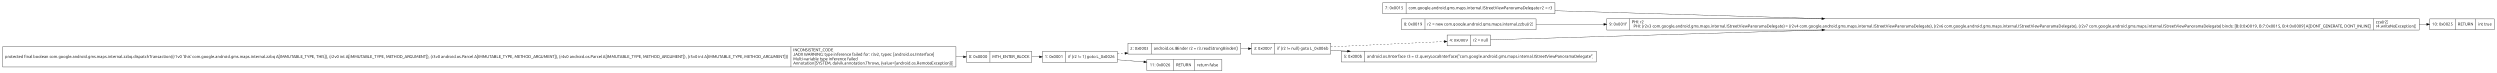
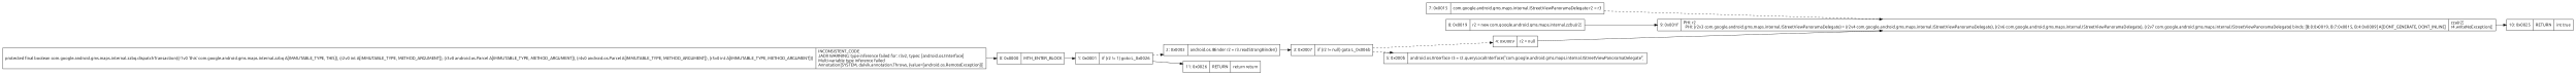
  digraph {
    fontname=Ubuntu
    rankdir=LR
    node [fontname=Ubuntu shape=record]
    edge [fontname=Ubuntu]
    n1 [label="{0\:\ 0x0000|MTH_ENTER_BLOCK\l}"]
    n2 [label="{1\:\ 0x0001|if (r2 != 1) goto L_0x0026\l}"]
    n3 [label="{2\:\ 0x0003|android.os.IBinder r2 = r3.readStrongBinder()\l}"]
-   n4 [label="{11\:\ 0x0026|RETURN\l|return false\l}"]
+   n4 [label="{11\:\ 0x0026|RETURN\l|return return\l}"]
    n5 [label="{3\:\ 0x0007|if (r2 != null) goto L_0x006b\l}"]
    n6 [label="{4\:\ 0x0009|r2 = null\l}"]
    n7 [label="{5\:\ 0x000b|android.os.IInterface r3 = r2.queryLocalInterface(\"com.google.android.gms.maps.internal.IStreetViewPanoramaDelegate\")\l}"]
    n8 [label="{9\:\ 0x001f|PHI: r2 \l  PHI: (r2v3 com.google.android.gms.maps.internal.IStreetViewPanoramaDelegate) = (r2v4 com.google.android.gms.maps.internal.IStreetViewPanoramaDelegate), (r2v6 com.google.android.gms.maps.internal.IStreetViewPanoramaDelegate), (r2v7 com.google.android.gms.maps.internal.IStreetViewPanoramaDelegate) binds: [B:8:0x0019, B:7:0x0015, B:4:0x0009] A[DONT_GENERATE, DONT_INLINE]\l|zza(r2)\lr4.writeNoException()\l}"]
    n9 [label="{10\:\ 0x0025|RETURN\l|int true\l}"]
    n10 [label="{7\:\ 0x0015|com.google.android.gms.maps.internal.IStreetViewPanoramaDelegate r2 = r3\l}"]
    n11 [label="{8\:\ 0x0019|r2 = new com.google.android.gms.maps.internal.zzbu(r2)\l}"]
    n12 [label="{protected final boolean com.google.android.gms.maps.internal.zzbq.dispatchTransaction((r1v0 'this' com.google.android.gms.maps.internal.zzbq A[IMMUTABLE_TYPE, THIS]), (r2v0 int A[IMMUTABLE_TYPE, METHOD_ARGUMENT]), (r3v0 android.os.Parcel A[IMMUTABLE_TYPE, METHOD_ARGUMENT]), (r4v0 android.os.Parcel A[IMMUTABLE_TYPE, METHOD_ARGUMENT]), (r5v0 int A[IMMUTABLE_TYPE, METHOD_ARGUMENT]))  | INCONSISTENT_CODE\lJADX WARNING: type inference failed for: r3v2, types: [android.os.IInterface]\lMulti\-variable type inference failed\lAnnotation[SYSTEM, dalvik.annotation.Throws, \{value=[android.os.RemoteException]\}]\l}"]
    n1 -> n2
    n2 -> n3 [style=dashed]
    n2 -> n4
    n3 -> n5
    n5 -> n6 [style=dashed]
-   n5 -> n7
+   n5 -> n7 [style=dashed]
    n6 -> n8
    n8 -> n9
-   n10 -> n8
+   n10 -> n8 [style=dashed]
    n11 -> n8
    n12 -> n1
  }
